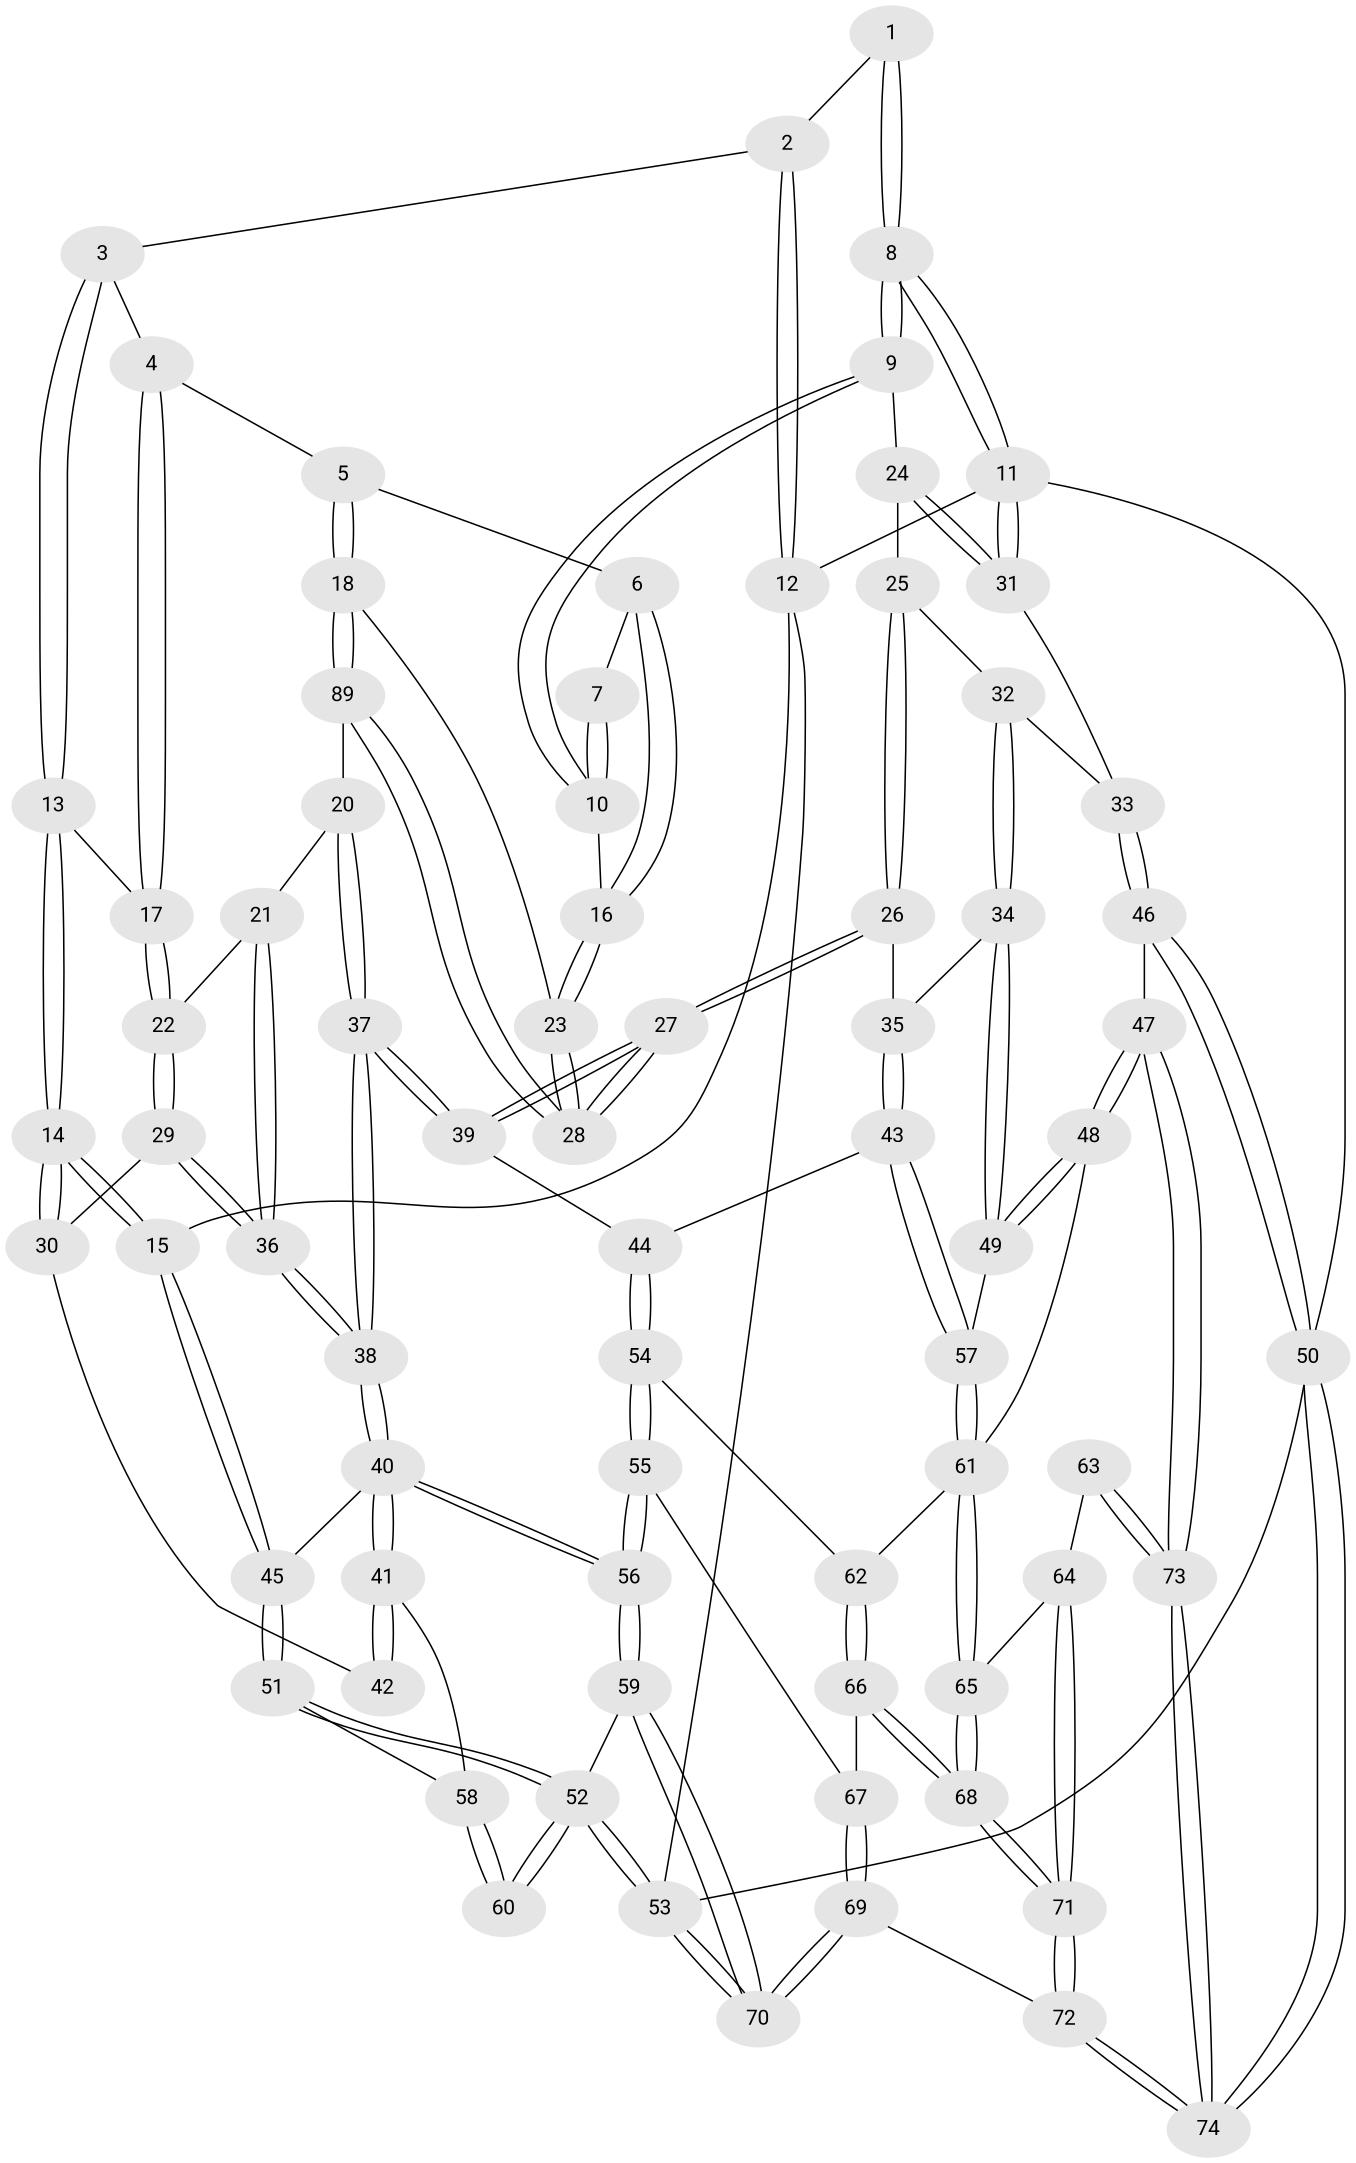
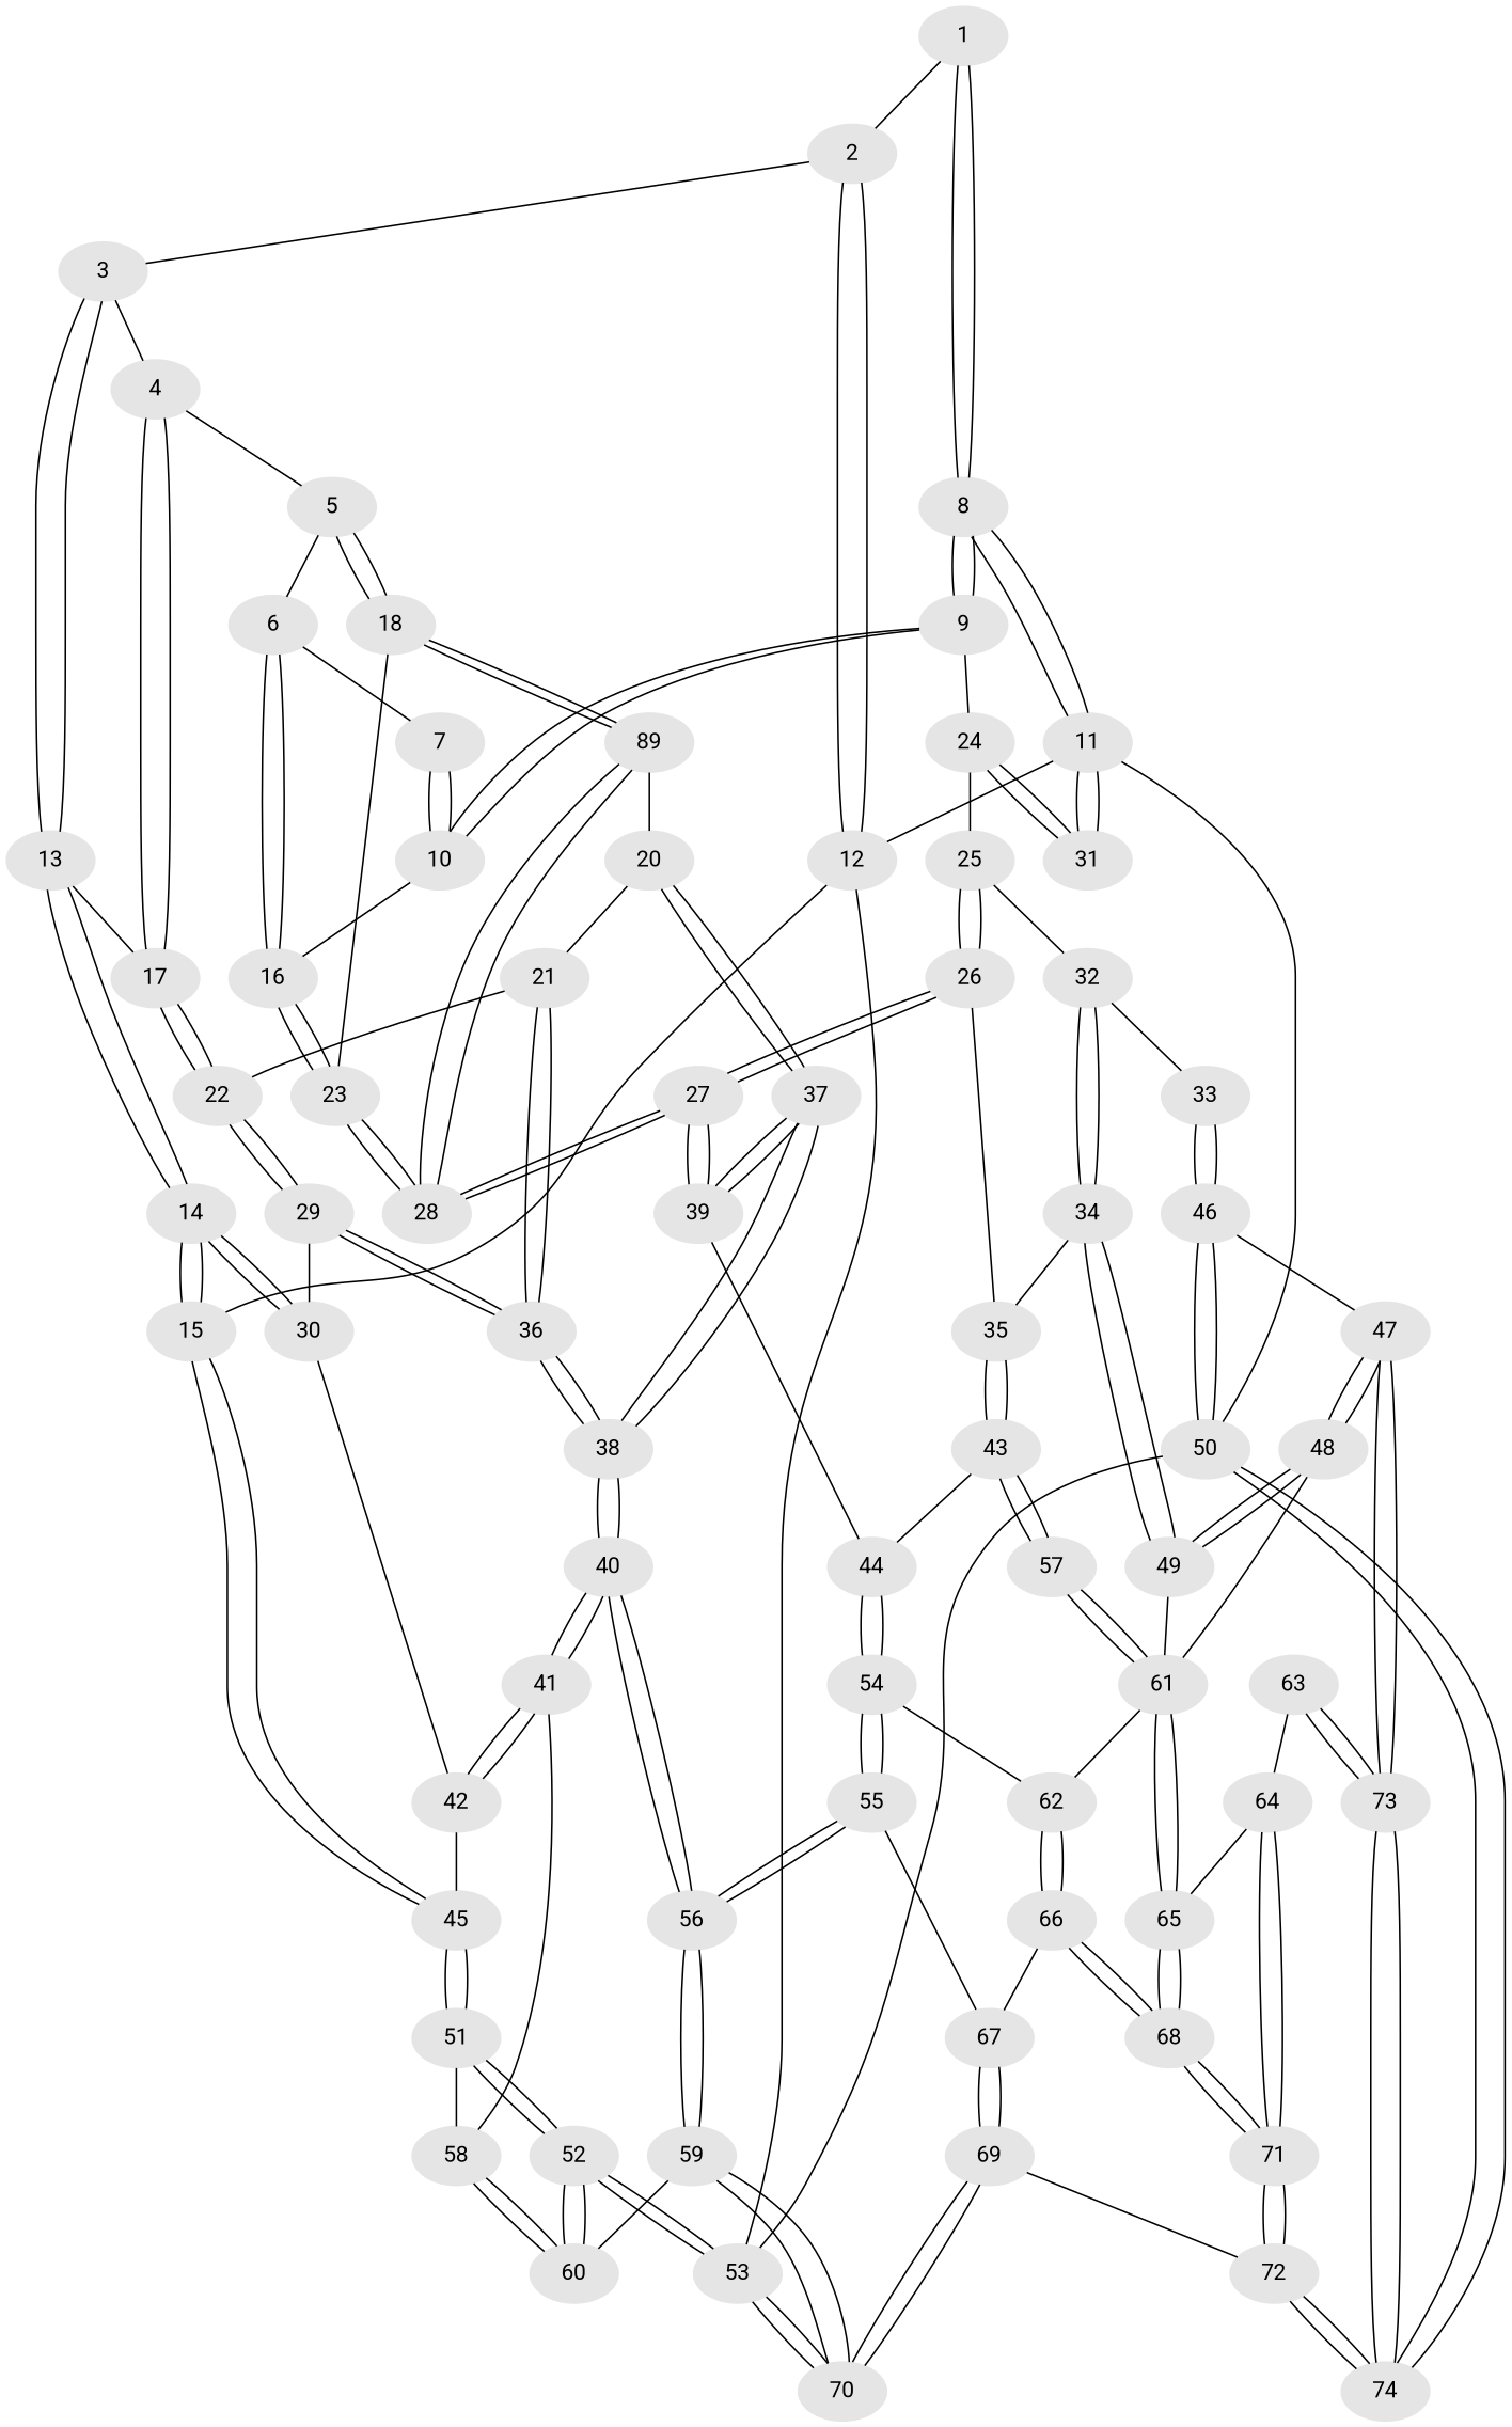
  graph {
    fontname=Roboto
    node [color=gray90 fontname=Roboto style=filled]
    edge [fontname=Roboto]
    1
    2
    8
    3
    12
    9
    11
    4
    13
    15
    53
    5
    17
    14
    6
    18
    22
    7
    16
    23
    n21 [label=89]
    10
    24
    31
    50
    25
    33
    74
    45
    70
    30
    42
    51
    28
    29
    20
    21
    37
    36
    39
    38
    26
    32
    27
    35
    34
    43
    44
    46
    49
    47
    57
    40
    41
    56
    54
    58
    59
    60
    61
    55
    62
    52
    48
    73
    63
    64
    67
    66
    69
    65
    68
    71
    72
    1 -- 2
    1 -- 8
    1 -- 8
    2 -- 3
    2 -- 12
    2 -- 12
    8 -- 9
    8 -- 9
    8 -- 11
    8 -- 11
    3 -- 4
    3 -- 13
    3 -- 13
    12 -- 15
    12 -- 53
    9 -- 10
    9 -- 10
    9 -- 24
    11 -- 12
    11 -- 31
    11 -- 31
    11 -- 50
    4 -- 5
    4 -- 17
    4 -- 17
    13 -- 17
    13 -- 14
    13 -- 14
    15 -- 45
    15 -- 45
    53 -- 70
    53 -- 70
    5 -- 6
    5 -- 18
    5 -- 18
    17 -- 22
    17 -- 22
    14 -- 15
    14 -- 15
    14 -- 30
    14 -- 30
    6 -- 7
    6 -- 16
    6 -- 16
    18 -- 23
    18 -- n21
    18 -- n21
    22 -- 29
    22 -- 29
    7 -- 10
    7 -- 10
    16 -- 23
    16 -- 23
    23 -- 28
    23 -- 28
    n21 -- 28
    n21 -- 28
    n21 -- 20
    10 -- 16
    24 -- 31
    24 -- 31
    24 -- 25
-   31 -- 33
    50 -- 53
    50 -- 74
    50 -- 74
    25 -- 26
    25 -- 26
    25 -- 32
    33 -- 46
    33 -- 46
    45 -- 51
    45 -- 51
    30 -- 42
-   40 -- 45
+   42 -- 45
    51 -- 58
    51 -- 52
    51 -- 52
    29 -- 30
    29 -- 36
    29 -- 36
    20 -- 21
    20 -- 37
    20 -- 37
    21 -- 22
    21 -- 36
    21 -- 36
    37 -- 39
    37 -- 39
    37 -- 38
    37 -- 38
    36 -- 38
    36 -- 38
    39 -- 44
    38 -- 40
    38 -- 40
    26 -- 27
    26 -- 27
    26 -- 35
    32 -- 33
    32 -- 34
    32 -- 34
    27 -- 28
    27 -- 28
    27 -- 39
    27 -- 39
    35 -- 43
    35 -- 43
    34 -- 35
    34 -- 49
    34 -- 49
    43 -- 44
    43 -- 57
    43 -- 57
    44 -- 54
    44 -- 54
    46 -- 50
    46 -- 50
    46 -- 47
-   49 -- 57
+   49 -- 61
    47 -- 48
    47 -- 48
    47 -- 73
    47 -- 73
    57 -- 61
    57 -- 61
    40 -- 41
    40 -- 41
    40 -- 56
    40 -- 56
    41 -- 42
    41 -- 42
    41 -- 58
    56 -- 59
    56 -- 59
    54 -- 55
    54 -- 55
    54 -- 62
    58 -- 60
    58 -- 60
    59 -- 70
    59 -- 70
-   59 -- 52
+   59 -- 60
    61 -- 62
    61 -- 65
    61 -- 65
    55 -- 56
    55 -- 56
    55 -- 67
    62 -- 66
    62 -- 66
    52 -- 53
    52 -- 53
    52 -- 60
    52 -- 60
    48 -- 49
    48 -- 49
    48 -- 61
    73 -- 74
    73 -- 74
    63 -- 73
    63 -- 73
    63 -- 64
    64 -- 65
    64 -- 71
    64 -- 71
    67 -- 69
    67 -- 69
    66 -- 67
    66 -- 68
    66 -- 68
    69 -- 70
    69 -- 70
    69 -- 72
    65 -- 68
    65 -- 68
    68 -- 71
    68 -- 71
    71 -- 72
    71 -- 72
    72 -- 74
    72 -- 74
  }
